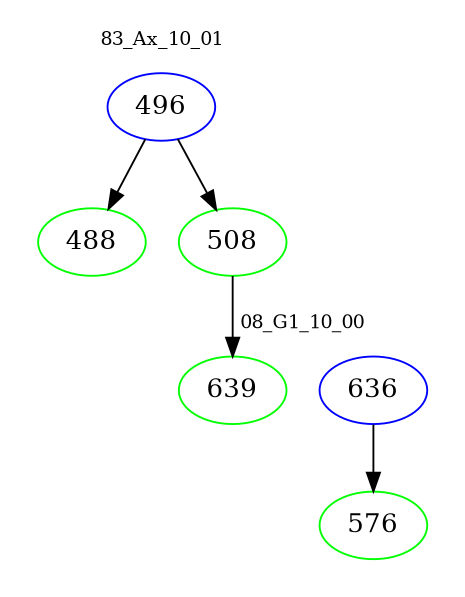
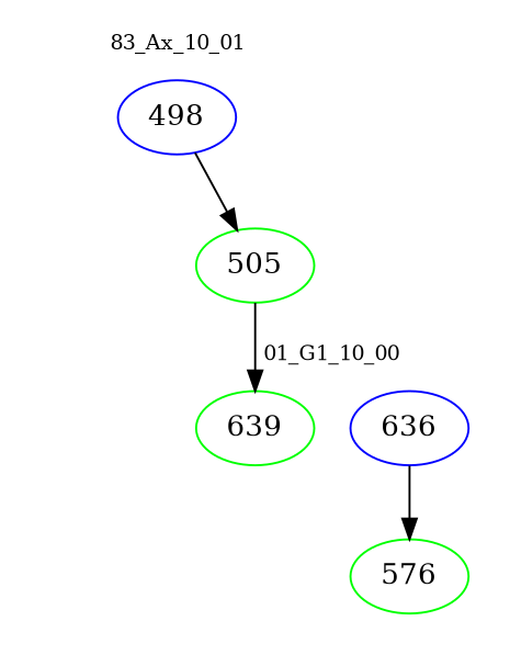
  digraph {
    node [color=green]
    edge [color=black]
-   n1 [color=blue label=496]
-   n2 [label=488]
-   n3 [label=508]
+   n1 [color=blue label=498]
+   n3 [label=505]
    n4 [color=blue label=636]
    n5 [label=576]
    n6 [label=639]
    subgraph cluster_1 {
      color=white
      fontsize=10
      label="83_Ax_10_01"
      n1
-     n2
      n3
    }
    subgraph cluster_2 {
      color=white
      fontsize=10
-     label="08_G1_10_00"
+     label="01_G1_10_00"
      n4
      n5
      n6
    }
-   n1 -> n2
    n1 -> n3
    n3 -> n6
    n4 -> n5
  }
